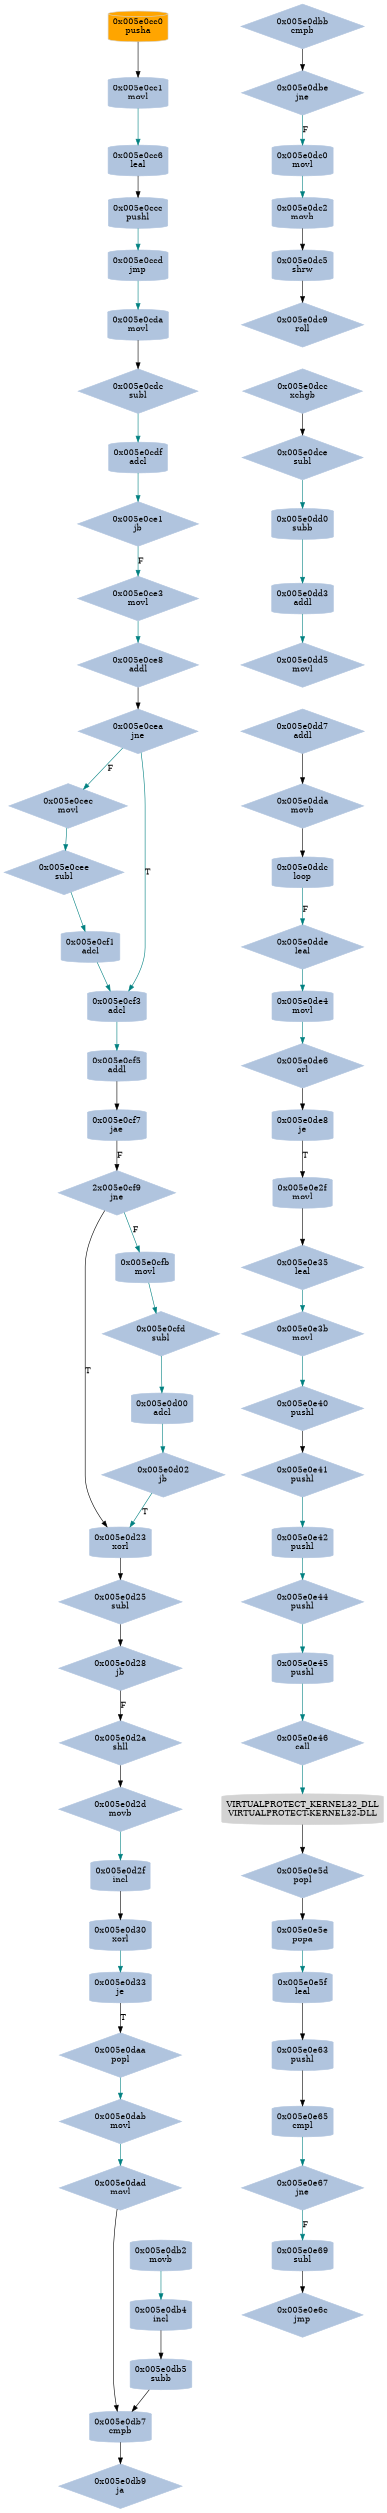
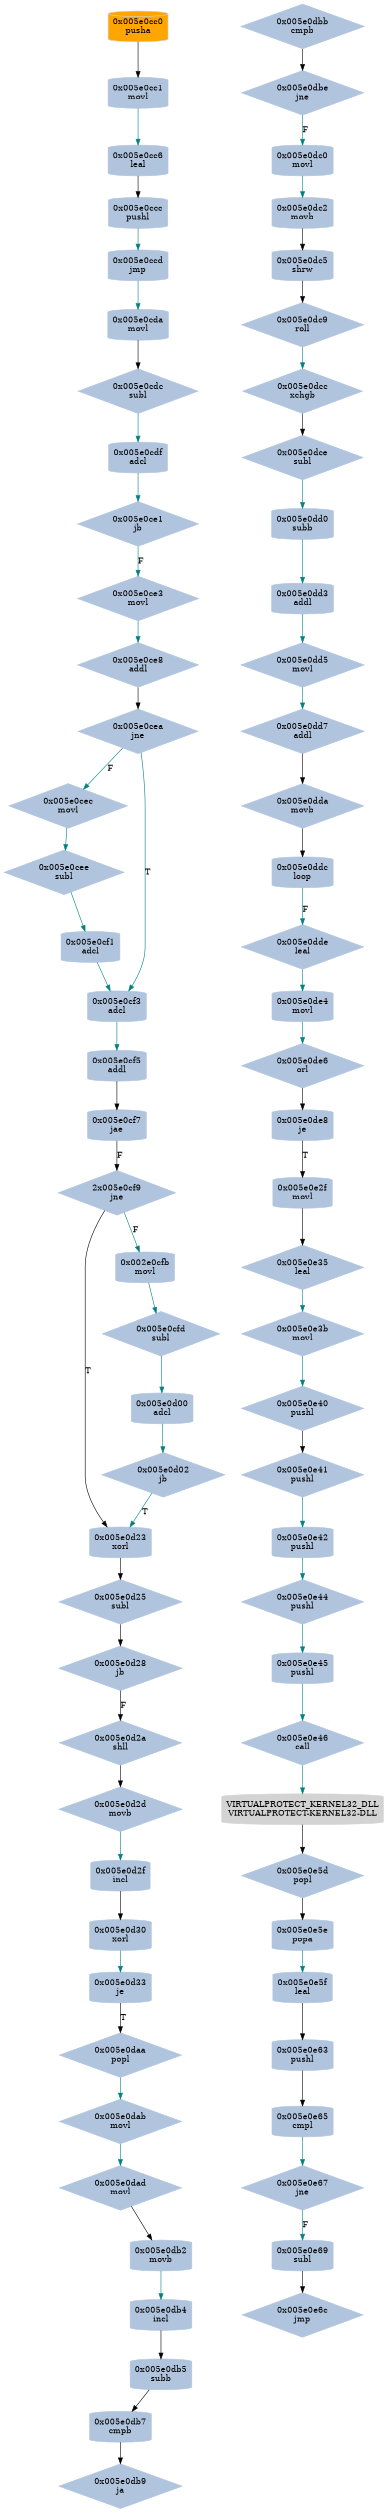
  strict digraph {
    node [color=lightsteelblue fillcolor=lightsteelblue shape=cylinder style=filled]
    edge [color=teal]
    n1 [label="0x005e0d30\nxorl"]
    n2 [label="0x005e0d33\nje"]
    n3 [label="0x005e0daa\npopl" shape=diamond]
    n4 [label="0x005e0dab\nmovl" shape=diamond]
    n5 [label="0x005e0de6\norl" shape=diamond]
    n6 [label="0x005e0de8\nje"]
    n7 [label="0x005e0e2f\nmovl"]
    n8 [label="0x005e0e35\nleal" shape=diamond]
    n9 [label="0x005e0d2d\nmovb" shape=diamond]
    n10 [label="0x005e0d2f\nincl"]
    n11 [label="0x005e0e3b\nmovl" shape=diamond]
    n12 [label="0x005e0e45\npushl"]
    n13 [label="0x005e0e46\ncall" shape=diamond]
    n14 [color=lightgrey fillcolor=lightgrey label="VIRTUALPROTECT_KERNEL32_DLL\nVIRTUALPROTECT-KERNEL32-DLL"]
    n15 [label="0x005e0e5d\npopl" shape=diamond]
    n16 [label="0x005e0e41\npushl" shape=diamond]
    n17 [label="0x005e0e42\npushl"]
    n18 [label="0x005e0e44\npushl" shape=diamond]
    n19 [label="0x005e0dde\nleal" shape=diamond]
    n20 [label="0x005e0de4\nmovl"]
    n21 [label="0x005e0db7\ncmpb"]
    n22 [label="0x005e0db9\nja" shape=diamond]
    n23 [label="0x005e0dbb\ncmpb" shape=diamond]
    n24 [label="0x005e0dbe\njne" shape=diamond]
    n25 [label="0x005e0e40\npushl" shape=diamond]
    n26 [label="0x005e0dda\nmovb" shape=diamond]
    n27 [label="0x005e0ddc\nloop"]
    n28 [label="0x005e0dad\nmovl" shape=diamond]
    n29 [label="0x005e0db2\nmovb"]
    n30 [label="0x005e0db4\nincl"]
    n31 [label="0x005e0db5\nsubb"]
    n32 [label="0x005e0e65\ncmpl"]
    n33 [label="0x005e0e67\njne" shape=diamond]
    n34 [label="0x005e0e69\nsubl"]
    n35 [label="0x005e0e6c\njmp" shape=diamond]
    n36 [label="0x005e0dc2\nmovb"]
    n37 [label="0x005e0dc5\nshrw"]
    n38 [label="0x005e0dc9\nroll" shape=diamond]
    n39 [label="0x005e0dcc\nxchgb" shape=diamond]
    n40 [label="0x005e0e5e\npopa"]
    n41 [label="0x005e0dc0\nmovl"]
    n42 [label="0x005e0ce3\nmovl" shape=diamond]
    n43 [label="0x005e0ce8\naddl" shape=diamond]
    n44 [label="0x005e0cea\njne" shape=diamond]
    n45 [label="0x005e0cec\nmovl" shape=diamond]
    n46 [label="0x005e0cf3\nadcl"]
    n47 [label="0x005e0e63\npushl"]
    n48 [label="0x005e0cdf\nadcl"]
    n49 [label="0x005e0ce1\njb" shape=diamond]
    n50 [label="0x005e0cee\nsubl" shape=diamond]
    n51 [label="0x005e0cf1\nadcl"]
    n52 [label="0x005e0cda\nmovl"]
    n53 [label="0x005e0cdc\nsubl" shape=diamond]
    n54 [label="0x005e0d2a\nshll" shape=diamond]
    n55 [label="0x005e0dd7\naddl" shape=diamond]
    n56 [label="0x005e0e5f\nleal"]
    n57 [label="0x005e0cfd\nsubl" shape=diamond]
    n58 [label="0x005e0d00\nadcl"]
    n59 [label="0x005e0d02\njb" shape=diamond]
    n60 [label="0x005e0d23\nxorl"]
    n61 [label="0x005e0ccc\npushl"]
    n62 [label="0x005e0ccd\njmp"]
-   n63 [label="0x005e0cfb\nmovl"]
+   n63 [label="0x002e0cfb\nmovl"]
    n64 [label="0x005e0d25\nsubl" shape=diamond]
    n65 [label="0x005e0d28\njb" shape=diamond]
    n66 [label="0x005e0dd0\nsubb"]
    n67 [label="0x005e0dd3\naddl"]
    n68 [label="0x005e0dd5\nmovl" shape=diamond]
    n69 [label="0x005e0cc6\nleal"]
    n70 [label="0x005e0cf5\naddl"]
    n71 [label="0x005e0cf7\njae"]
    n72 [label="2x005e0cf9\njne" shape=diamond]
    n73 [label="0x005e0dce\nsubl" shape=diamond]
    n74 [color=lightgrey fillcolor=orange label="0x005e0cc0\npusha"]
    n75 [label="0x005e0cc1\nmovl"]
    n1 -> n2
    n2 -> n3 [color=black label=T]
    n3 -> n4
    n4 -> n28
    n5 -> n6 [color=black]
    n6 -> n7 [color=black label=T]
    n7 -> n8 [color=black]
    n8 -> n11
    n9 -> n10
    n10 -> n1 [color=black]
    n11 -> n25
    n12 -> n13
    n13 -> n14
    n14 -> n15 [color=black]
    n15 -> n40 [color=black]
    n16 -> n17
    n17 -> n18
    n18 -> n12
    n19 -> n20
    n20 -> n5
    n21 -> n22 [color=black]
    n23 -> n24 [color=black]
    n24 -> n41 [label=F]
    n25 -> n16 [color=black]
    n26 -> n27 [color=black]
    n27 -> n19 [label=F]
-   n28 -> n21 [color=black]
+   n28 -> n29 [color=black]
    n29 -> n30
    n30 -> n31 [color=black]
    n31 -> n21 [color=black]
    n32 -> n33
    n33 -> n34 [label=F]
    n34 -> n35 [color=black]
    n36 -> n37 [color=black]
    n37 -> n38 [color=black]
+   n38 -> n39
    n39 -> n73 [color=black]
    n40 -> n56
    n41 -> n36
    n42 -> n43
    n43 -> n44 [color=black]
    n44 -> n45 [label=F]
    n44 -> n46 [label=T]
    n45 -> n50
    n46 -> n70
    n47 -> n32 [color=black]
    n48 -> n49
    n49 -> n42 [label=F]
    n50 -> n51
    n51 -> n46
    n52 -> n53 [color=black]
    n53 -> n48
    n54 -> n9 [color=black]
    n55 -> n26 [color=black]
    n56 -> n47 [color=black]
    n57 -> n58
    n58 -> n59
    n59 -> n60 [label=T]
    n60 -> n64 [color=black]
    n61 -> n62
    n62 -> n52
    n63 -> n57
    n64 -> n65 [color=black]
    n65 -> n54 [color=black label=F]
    n66 -> n67
    n67 -> n68
+   n68 -> n55
    n69 -> n61 [color=black]
    n70 -> n71 [color=black]
    n71 -> n72 [color=black label=F]
    n72 -> n60 [color=black label=T]
    n72 -> n63 [label=F]
    n73 -> n66
    n74 -> n75 [color=black]
    n75 -> n69
  }
